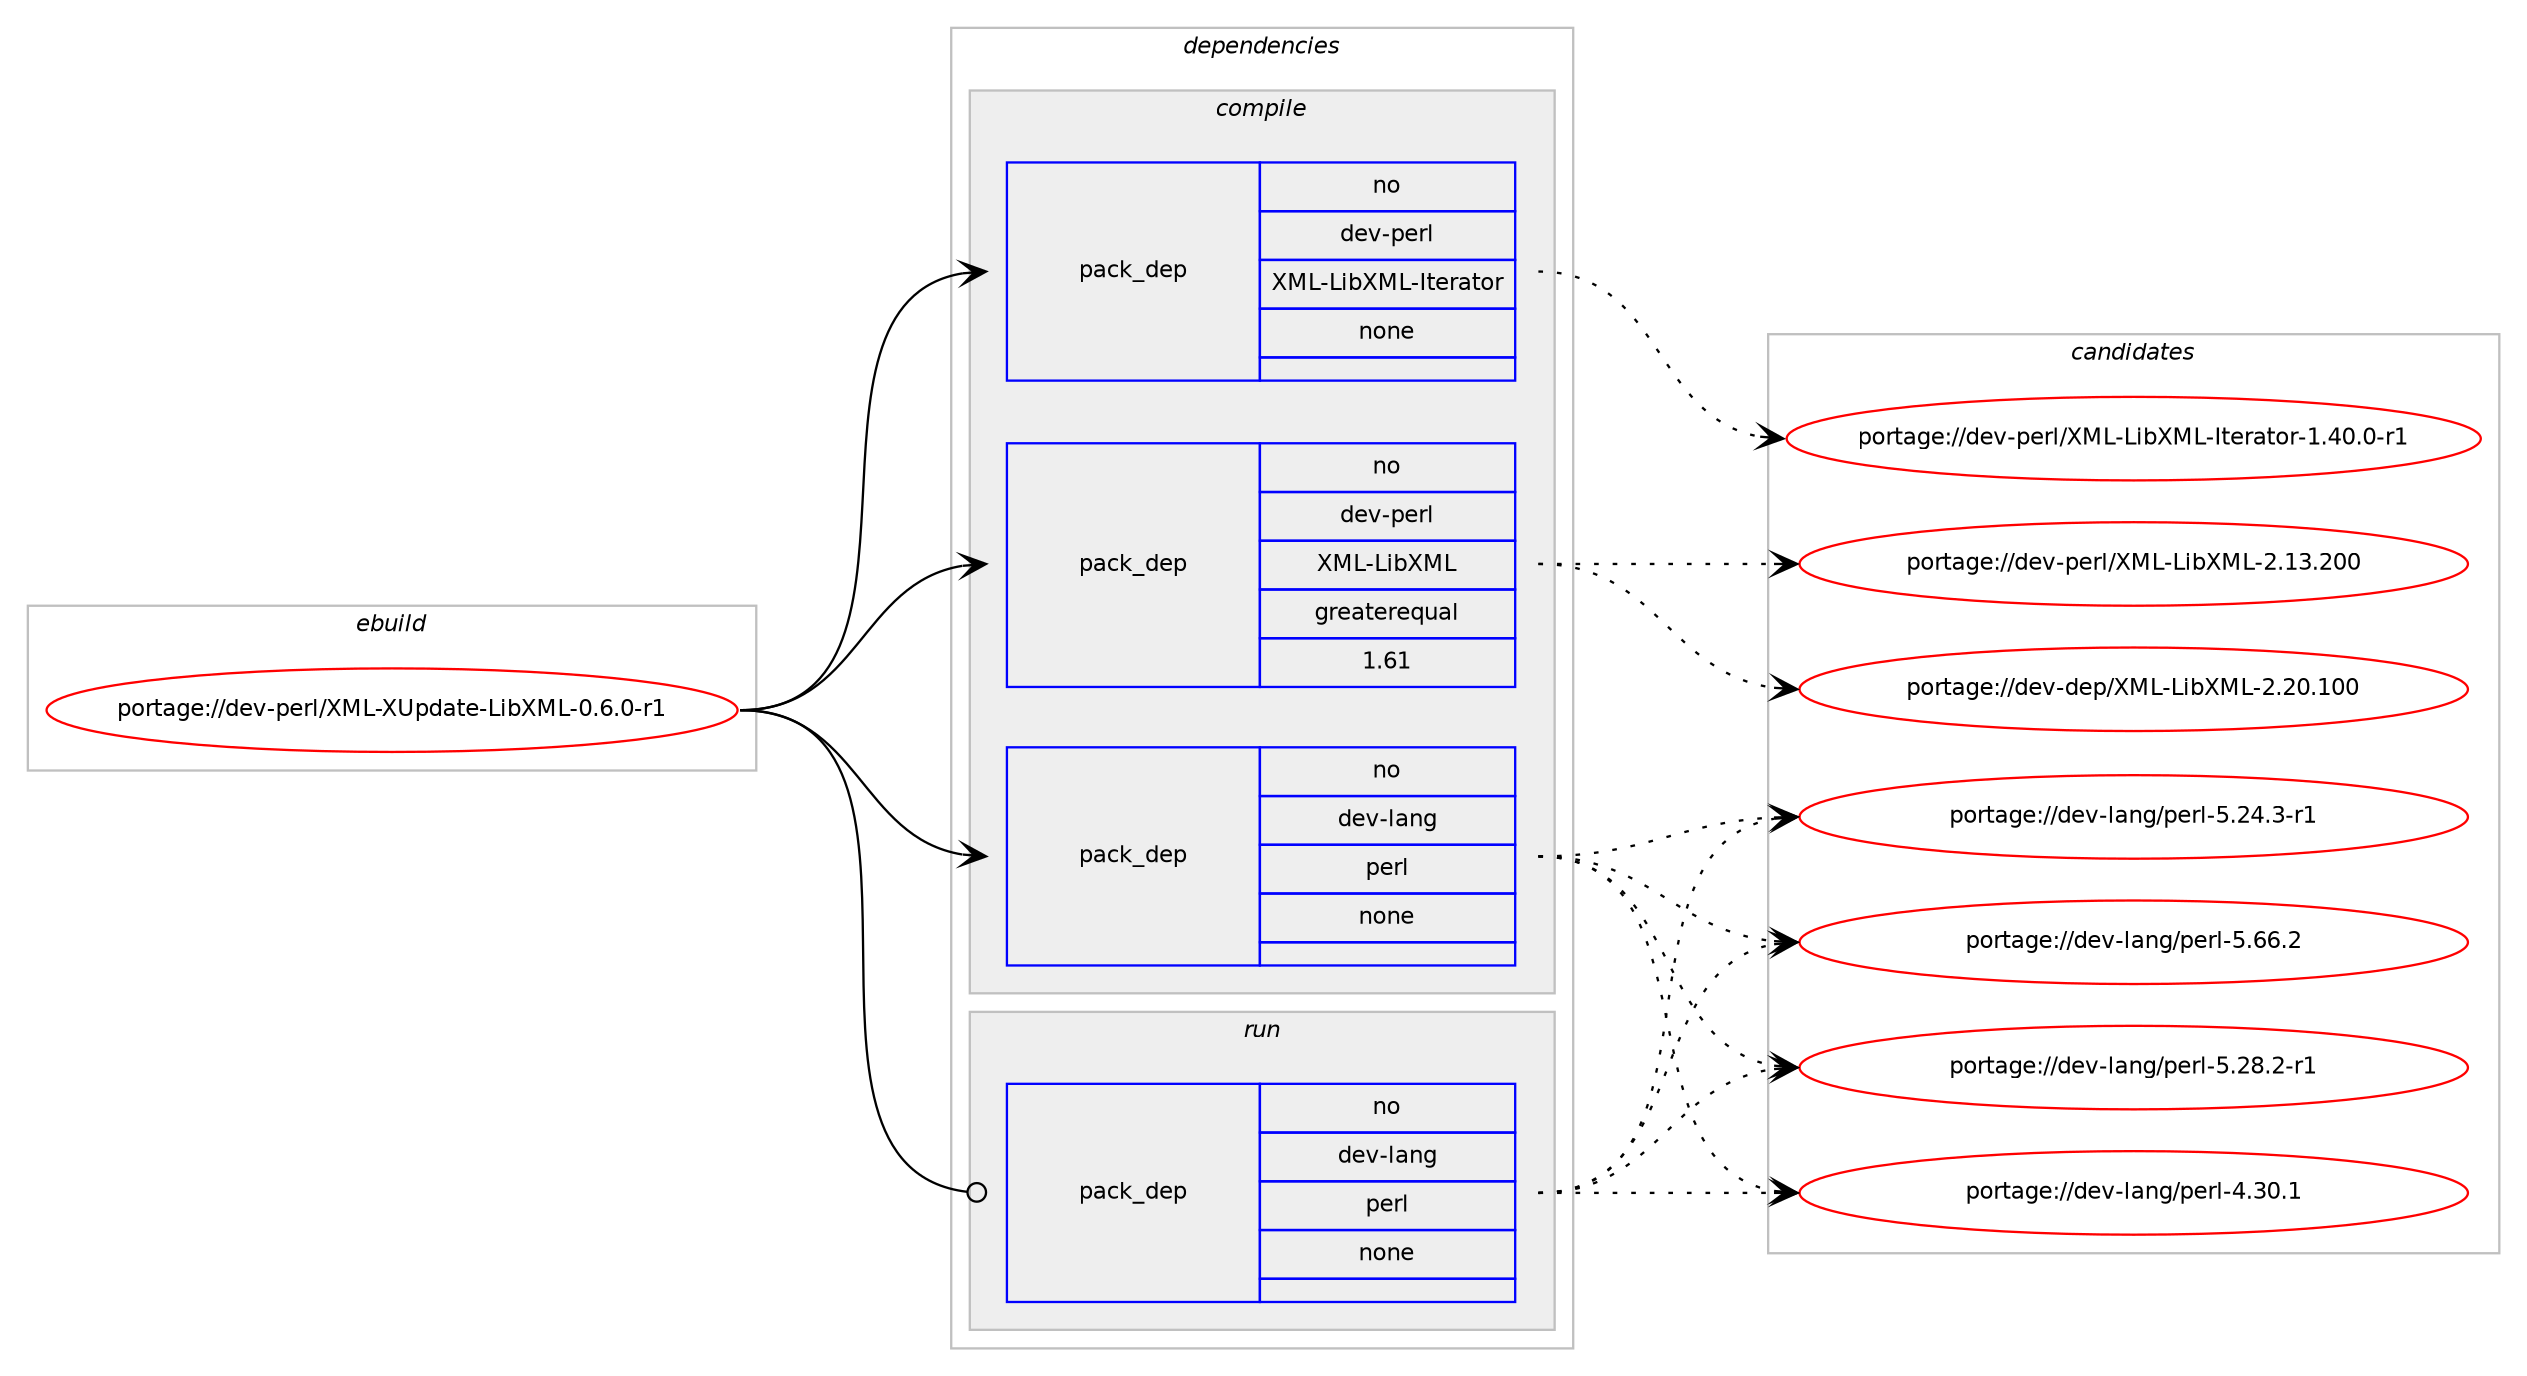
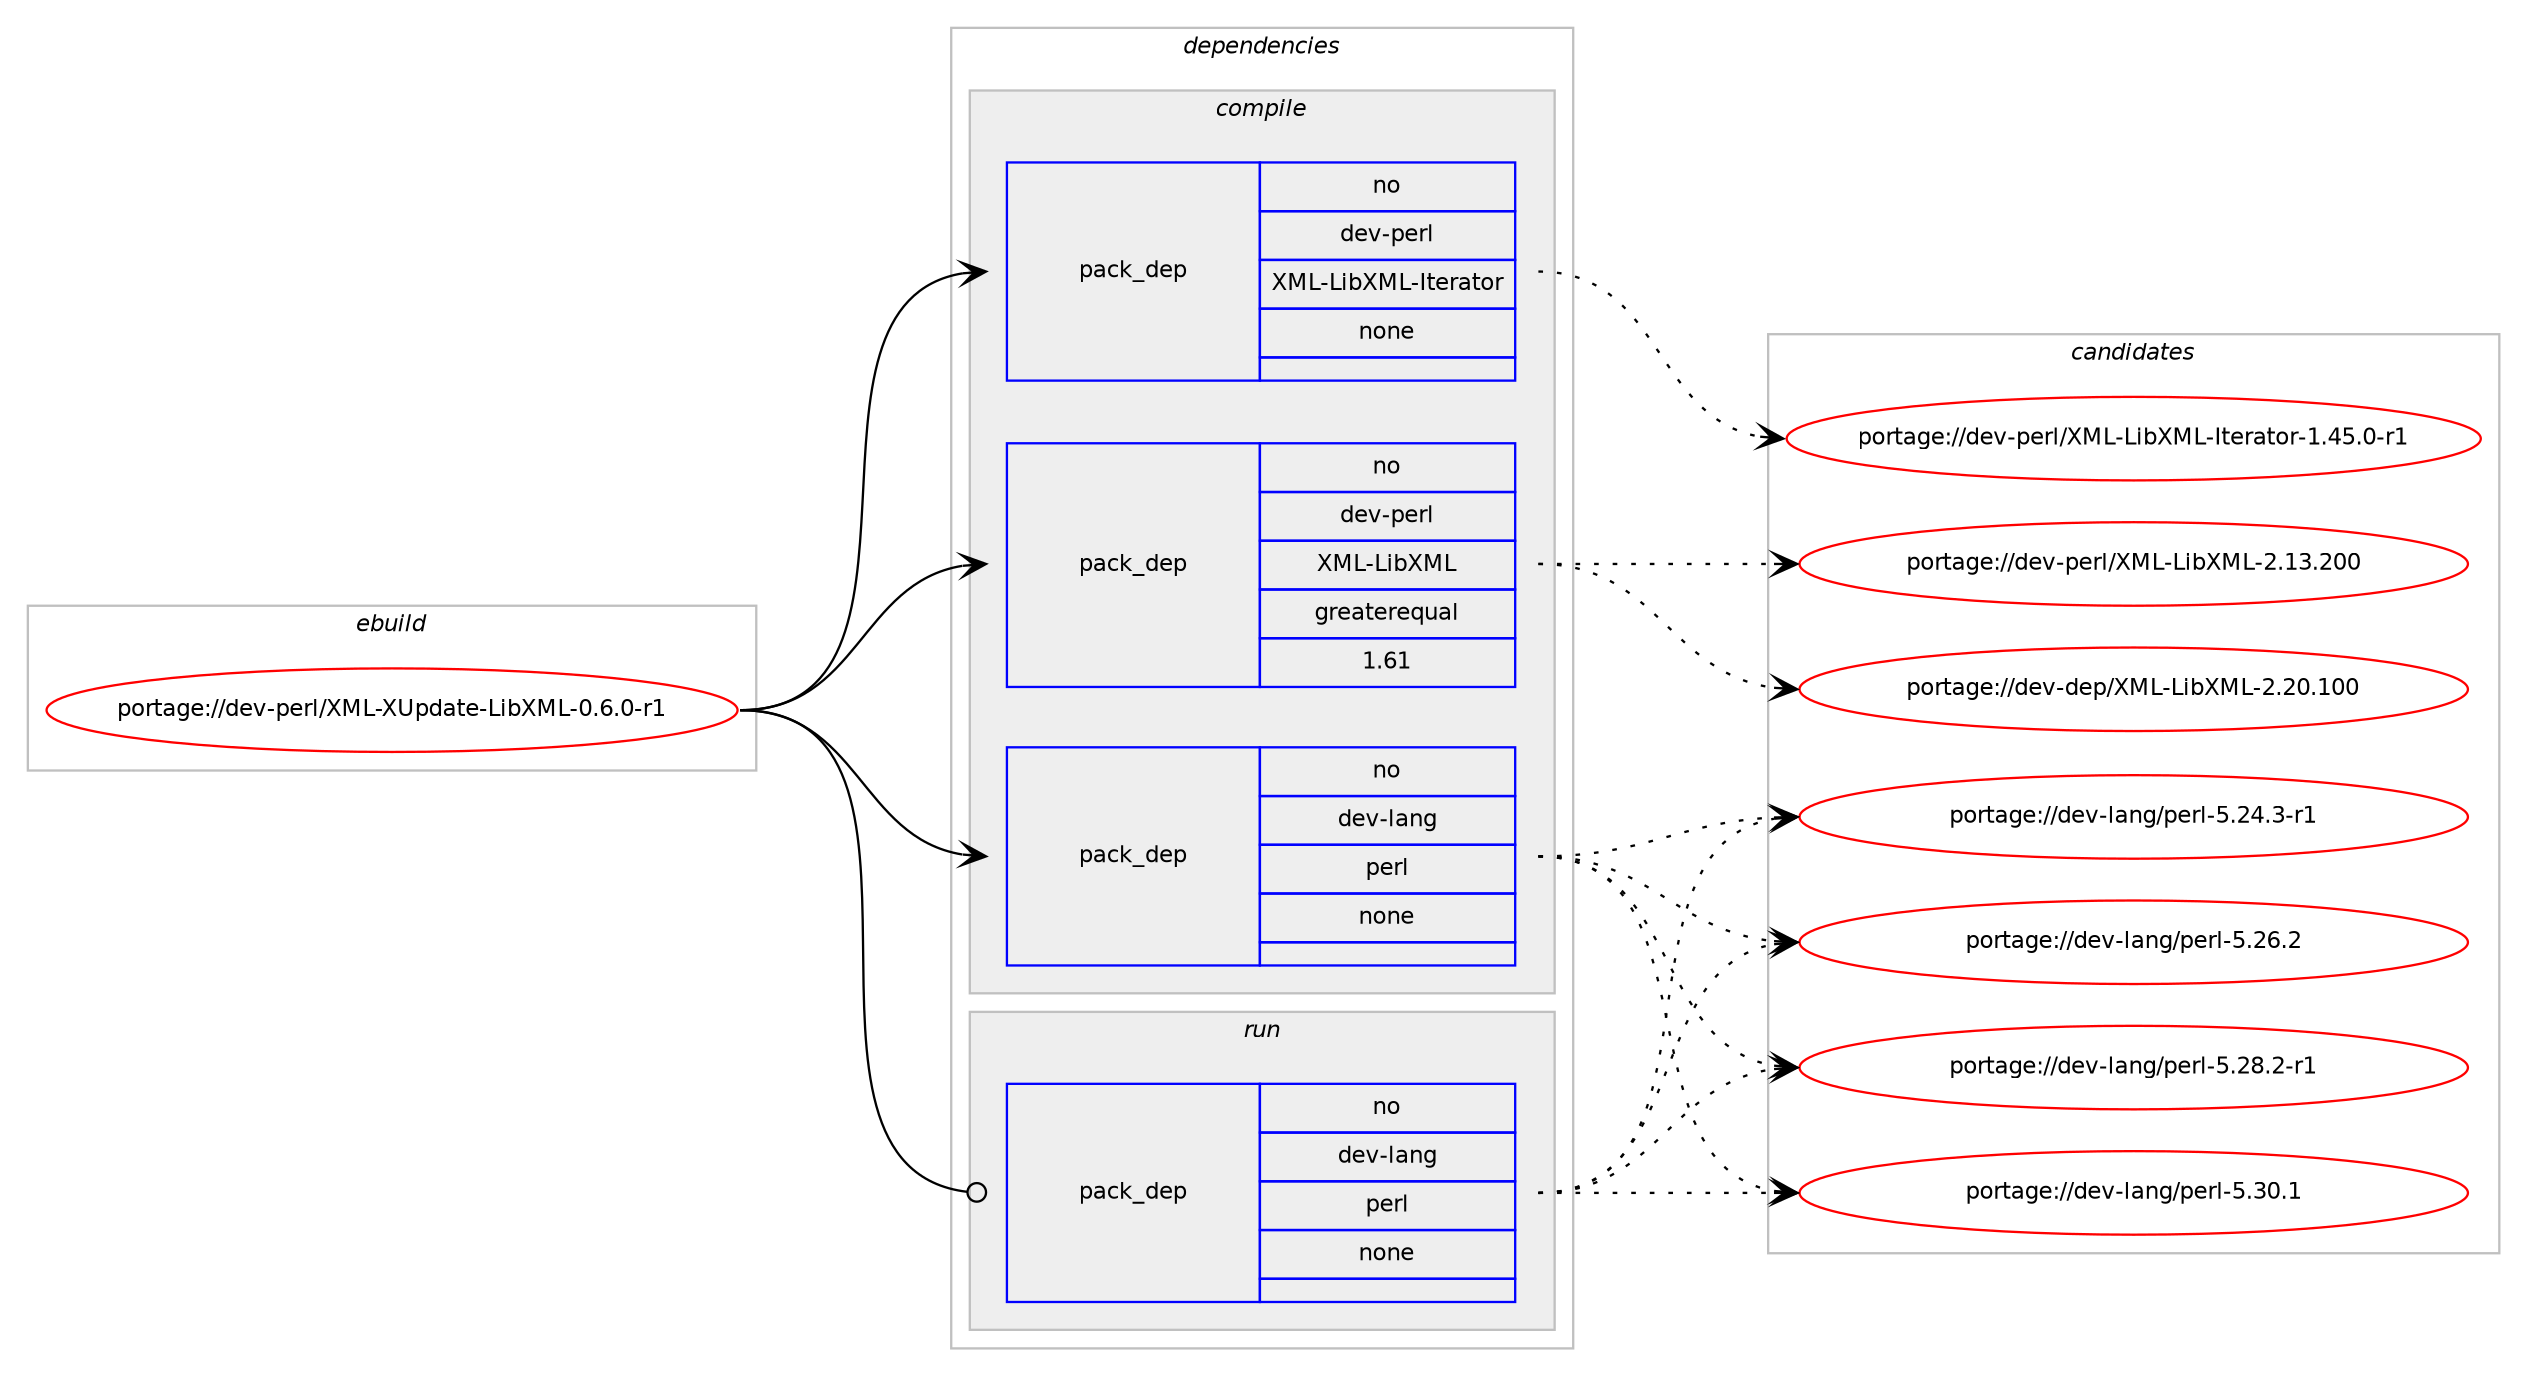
  digraph {
    compound=true
    concentrate=true
    fontname=Helvetica
    fontsize=10
    newrank=true
    rankdir=LR
    ranksep=1.5
    node [color=red fontname=Helvetica fontsize=10]
    edge [arrowhead=vee headport=w style=dotted tailport=e weight=100]
    n1 [label="portage://dev-perl/XML-XUpdate-LibXML-0.6.0-r1" width=4]
    n2 [color=blue label=<<TABLE BORDER="0" CELLBORDER="1" CELLSPACING="0" CELLPADDING="4" WIDTH="220"><TR><TD ROWSPAN="6" CELLPADDING="30">pack_dep</TD></TR><TR><TD WIDTH="110">no</TD></TR><TR><TD>dev-lang</TD></TR><TR><TD>perl</TD></TR><TR><TD>none</TD></TR><TR><TD></TD></TR></TABLE>> shape=none]
    n3 [color=blue label=<<TABLE BORDER="0" CELLBORDER="1" CELLSPACING="0" CELLPADDING="4" WIDTH="220"><TR><TD ROWSPAN="6" CELLPADDING="30">pack_dep</TD></TR><TR><TD WIDTH="110">no</TD></TR><TR><TD>dev-perl</TD></TR><TR><TD>XML-LibXML</TD></TR><TR><TD>greaterequal</TD></TR><TR><TD>1.61</TD></TR></TABLE>> shape=none]
    n4 [color=blue label=<<TABLE BORDER="0" CELLBORDER="1" CELLSPACING="0" CELLPADDING="4" WIDTH="220"><TR><TD ROWSPAN="6" CELLPADDING="30">pack_dep</TD></TR><TR><TD WIDTH="110">no</TD></TR><TR><TD>dev-perl</TD></TR><TR><TD>XML-LibXML-Iterator</TD></TR><TR><TD>none</TD></TR><TR><TD></TD></TR></TABLE>> shape=none]
    n5 [color=blue label=<<TABLE BORDER="0" CELLBORDER="1" CELLSPACING="0" CELLPADDING="4" WIDTH="220"><TR><TD ROWSPAN="6" CELLPADDING="30">pack_dep</TD></TR><TR><TD WIDTH="110">no</TD></TR><TR><TD>dev-lang</TD></TR><TR><TD>perl</TD></TR><TR><TD>none</TD></TR><TR><TD></TD></TR></TABLE>> shape=none]
-   n6 [label="portage://dev-lang/perl-4.30.1" width=4]
+   n6 [label="portage://dev-lang/perl-5.30.1" width=4]
    n7 [label="portage://dev-lang/perl-5.28.2-r1" width=4]
-   n8 [label="portage://dev-lang/perl-5.66.2" width=4]
+   n8 [label="portage://dev-lang/perl-5.26.2" width=4]
    n9 [label="portage://dev-lang/perl-5.24.3-r1" width=4]
    n10 [label="portage://dev-dep/XML-LibXML-2.20.100" width=4]
    n11 [label="portage://dev-perl/XML-LibXML-2.13.200" width=4]
-   n12 [label="portage://dev-perl/XML-LibXML-Iterator-1.40.0-r1" width=4]
+   n12 [label="portage://dev-perl/XML-LibXML-Iterator-1.45.0-r1" width=4]
    subgraph cluster_1 {
      color=gray
      label=<<i>ebuild</i>>
      rank=same
      n1
    }
    subgraph cluster_2 {
      color=gray
      label=<<i>dependencies</i>>
      subgraph cluster_3 {
        color=gray
        fillcolor="#eeeeee"
        label=<<i>compile</i>>
        style=filled
        subgraph sub_4 {
          color=gray
          fillcolor="#eeeeee"
          label=<<i>compile</i>>
          style=filled
          n2
        }
        subgraph sub_5 {
          color=gray
          fillcolor="#eeeeee"
          label=<<i>compile</i>>
          style=filled
          n3
        }
        subgraph sub_6 {
          color=gray
          fillcolor="#eeeeee"
          label=<<i>compile</i>>
          style=filled
          n4
        }
      }
      subgraph cluster_7 {
        color=gray
        fillcolor="#eeeeee"
        label=<<i>compile and run</i>>
        style=filled
      }
      subgraph cluster_8 {
        color=gray
        fillcolor="#eeeeee"
        label=<<i>run</i>>
        style=filled
        subgraph sub_9 {
          color=gray
          fillcolor="#eeeeee"
          label=<<i>run</i>>
          style=filled
          n5
        }
      }
    }
    subgraph cluster_10 {
      color=gray
      label=<<i>candidates</i>>
      rank=same
      subgraph sub_11 {
        color=black
        label=<<i>candidates</i>>
        nodesep=1
        rank=same
        n6
        n7
        n8
        n9
      }
      subgraph sub_12 {
        color=black
        label=<<i>candidates</i>>
        nodesep=1
        rank=same
        n10
        n11
      }
      subgraph sub_13 {
        color=black
        label=<<i>candidates</i>>
        nodesep=1
        rank=same
        n12
      }
      subgraph sub_14 {
        color=black
        label=<<i>candidates</i>>
        nodesep=1
        rank=same
        n6
        n7
        n8
        n9
      }
    }
    n1 -> n2 [style=solid weight=20]
    n1 -> n3 [style=solid weight=20]
    n1 -> n4 [style=solid weight=20]
    n1 -> n5 [arrowhead=odot style=solid weight=20]
    n2 -> n6
    n2 -> n7
    n2 -> n8
    n2 -> n9
    n3 -> n10
    n3 -> n11
    n4 -> n12
    n5 -> n6
    n5 -> n7
    n5 -> n8
    n5 -> n9
  }
